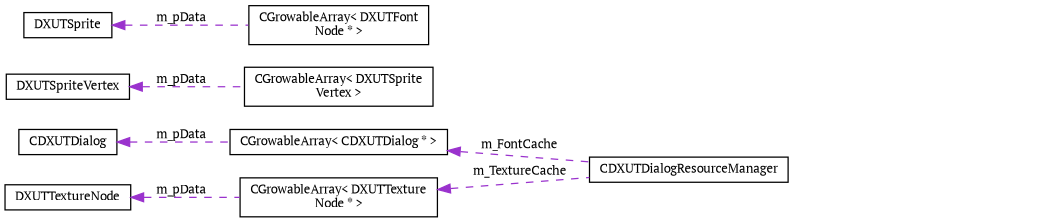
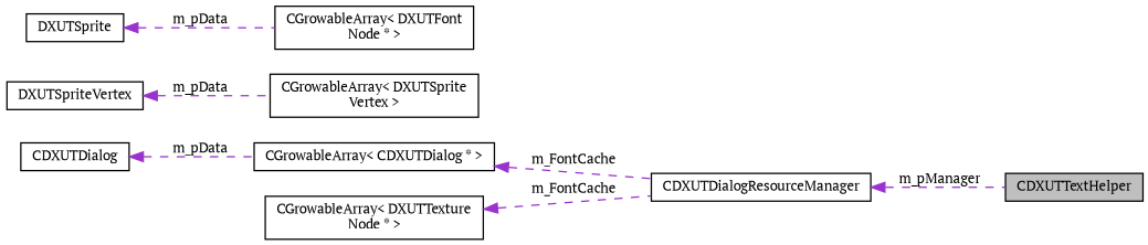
  digraph {
    fontname="PT Serif"
    rankdir=LR
    node [color=black fillcolor=white fontname="PT Serif" fontsize=10 shape=record style=filled]
    edge [color=darkorchid3 dir=back fontname="PT Serif" fontsize=10 labelfontname=Helvetica labelfontsize=10 style=dashed]
+   n1 [fillcolor=grey75 fontcolor=black height=0.2 label=CDXUTTextHelper width=0.4]
    n2 [height=0.2 label=CDXUTDialogResourceManager width=0.4]
    n3 [height=0.2 label="CGrowableArray\< CDXUTDialog * \>" width=0.4]
    n4 [height=0.2 label=CDXUTDialog width=0.4]
    n5 [height=0.2 label="CGrowableArray\< DXUTSprite\lVertex \>" width=0.4]
    n6 [height=0.2 label=DXUTSpriteVertex width=0.4]
    n7 [height=0.2 label="CGrowableArray\< DXUTFont\lNode * \>" width=0.4]
    n8 [height=0.2 label=DXUTSprite width=0.4]
    n9 [height=0.2 label="CGrowableArray\< DXUTTexture\lNode * \>" width=0.4]
-   n10 [height=0.2 label=DXUTTextureNode width=0.4]
+   n2 -> n1 [label=" m_pManager"]
    n3 -> n2 [label=" m_FontCache"]
    n4 -> n3 [label=" m_pData"]
    n6 -> n5 [label=" m_pData"]
    n8 -> n7 [label=" m_pData"]
-   n9 -> n2 [label=" m_TextureCache"]
-   n10 -> n9 [label=" m_pData"]
+   n9 -> n2 [label=" m_FontCache"]
  }
